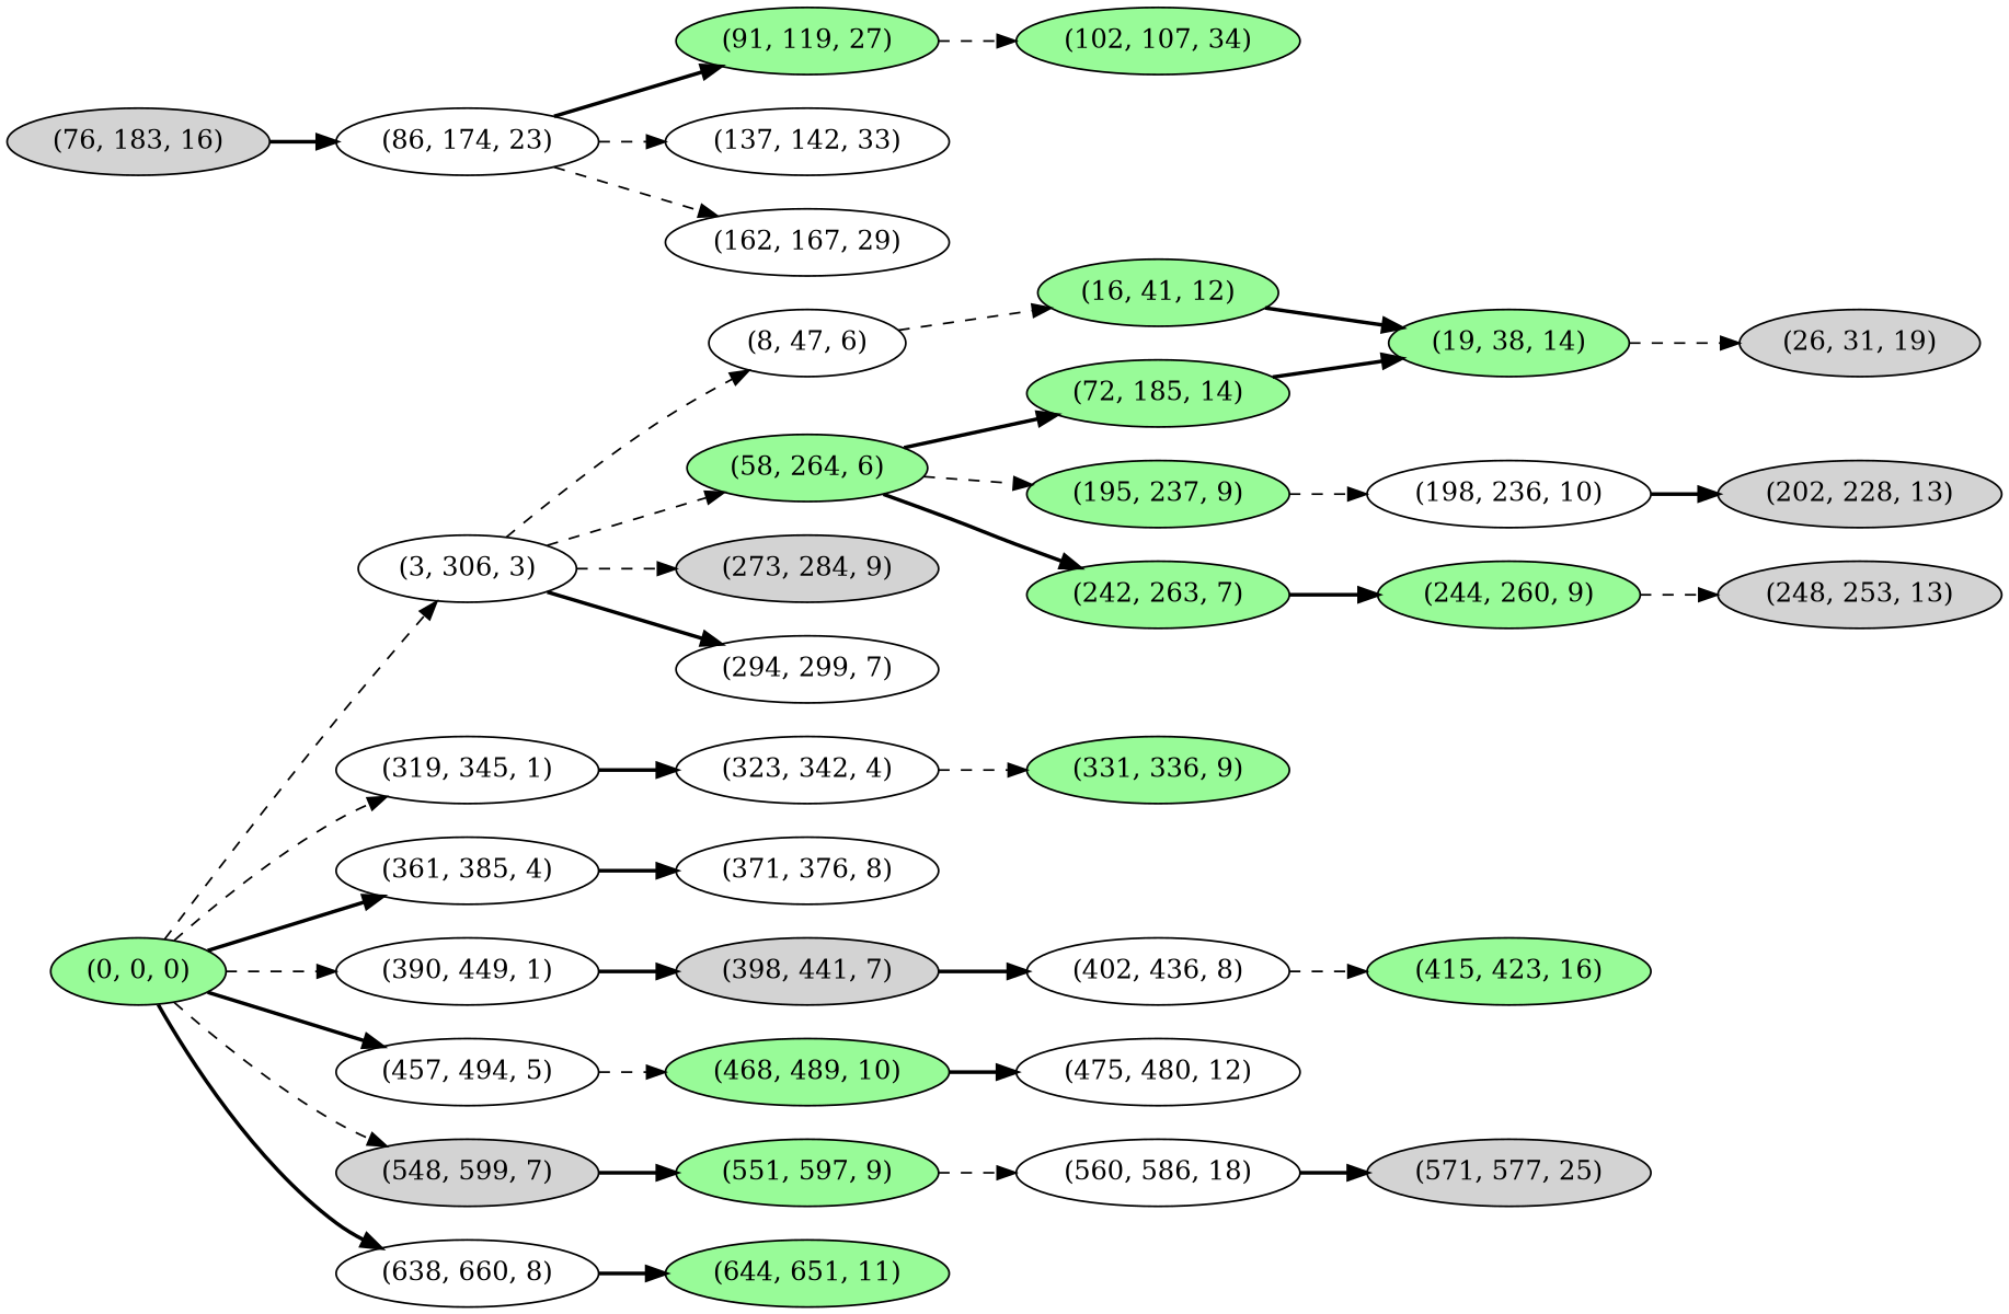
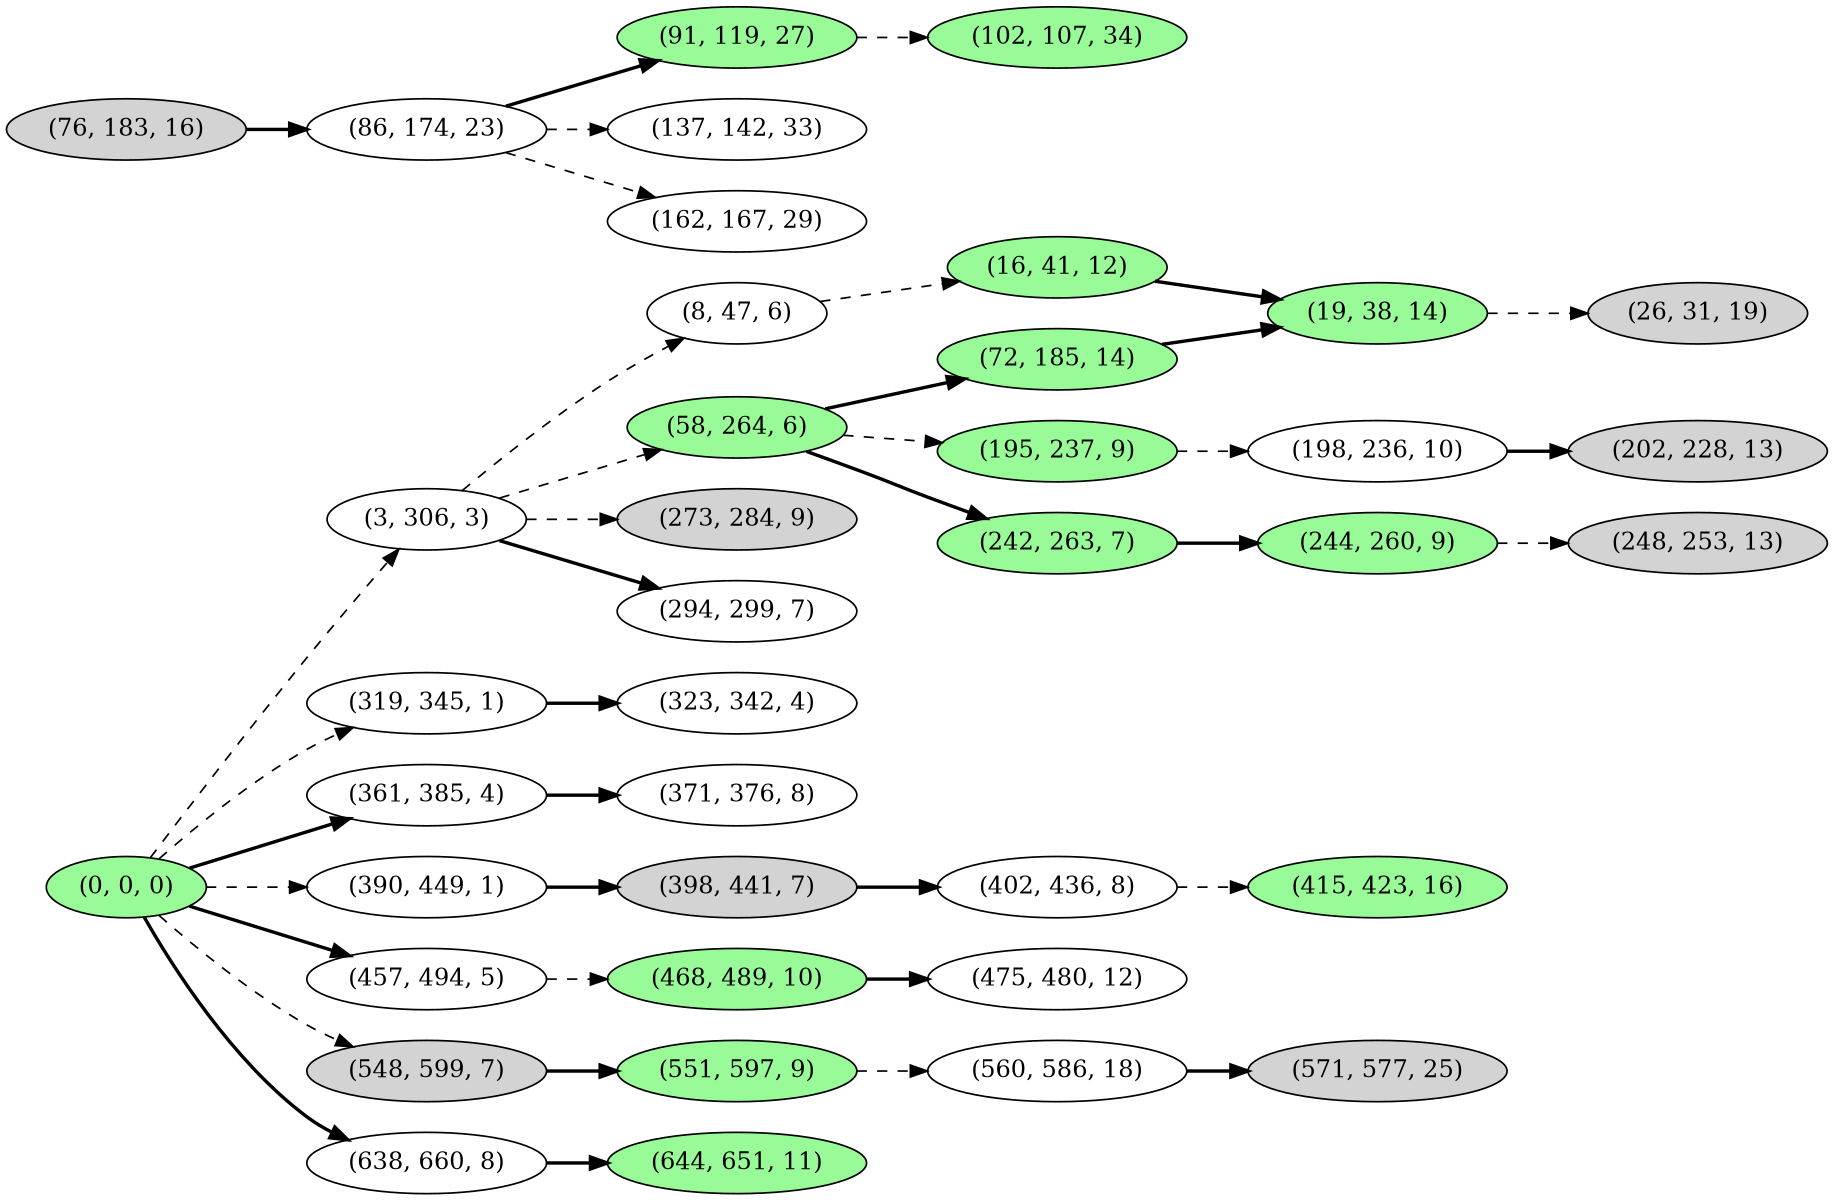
  digraph {
    rankdir=LR
    node [fillcolor=white style=filled]
    edge [style=bold]
    "(0, 0, 0)" [fillcolor=palegreen]
    "(3, 306, 3)"
    "(319, 345, 1)"
    "(361, 385, 4)"
    "(390, 449, 1)"
    "(457, 494, 5)"
    "(548, 599, 7)" [fillcolor=lightgrey]
    "(638, 660, 8)"
    "(8, 47, 6)"
    "(58, 264, 6)" [fillcolor=palegreen]
    "(273, 284, 9)" [fillcolor=lightgrey]
    "(294, 299, 7)"
    "(323, 342, 4)"
    "(371, 376, 8)"
    "(398, 441, 7)" [fillcolor=lightgrey]
    "(468, 489, 10)" [fillcolor=palegreen]
    "(551, 597, 9)" [fillcolor=palegreen]
    "(644, 651, 11)" [fillcolor=palegreen]
    "(16, 41, 12)" [fillcolor=palegreen]
    "(72, 185, 14)" [fillcolor=palegreen]
    "(195, 237, 9)" [fillcolor=palegreen]
    "(242, 263, 7)" [fillcolor=palegreen]
    "(19, 38, 14)" [fillcolor=palegreen]
    "(26, 31, 19)" [fillcolor=lightgrey]
    "(198, 236, 10)"
    "(244, 260, 9)" [fillcolor=palegreen]
    "(76, 183, 16)" [fillcolor=lightgrey]
    "(86, 174, 23)"
    "(91, 119, 27)" [fillcolor=palegreen]
    "(137, 142, 33)"
    "(162, 167, 29)"
    "(102, 107, 34)" [fillcolor=palegreen]
    "(202, 228, 13)" [fillcolor=lightgrey]
    "(248, 253, 13)" [fillcolor=lightgrey]
-   "(331, 336, 9)" [fillcolor=palegreen]
    "(402, 436, 8)"
    "(415, 423, 16)" [fillcolor=palegreen]
    "(475, 480, 12)"
    "(560, 586, 18)"
    "(571, 577, 25)" [fillcolor=lightgrey]
    "(0, 0, 0)" -> "(3, 306, 3)" [style=dashed]
    "(0, 0, 0)" -> "(319, 345, 1)" [style=dashed]
    "(0, 0, 0)" -> "(361, 385, 4)"
    "(0, 0, 0)" -> "(390, 449, 1)" [style=dashed]
    "(0, 0, 0)" -> "(457, 494, 5)"
    "(0, 0, 0)" -> "(548, 599, 7)" [style=dashed]
    "(0, 0, 0)" -> "(638, 660, 8)"
    "(3, 306, 3)" -> "(8, 47, 6)" [style=dashed]
    "(3, 306, 3)" -> "(58, 264, 6)" [style=dashed]
    "(3, 306, 3)" -> "(273, 284, 9)" [style=dashed]
    "(3, 306, 3)" -> "(294, 299, 7)"
    "(319, 345, 1)" -> "(323, 342, 4)"
    "(361, 385, 4)" -> "(371, 376, 8)"
    "(390, 449, 1)" -> "(398, 441, 7)"
    "(457, 494, 5)" -> "(468, 489, 10)" [style=dashed]
    "(548, 599, 7)" -> "(551, 597, 9)"
    "(638, 660, 8)" -> "(644, 651, 11)"
    "(8, 47, 6)" -> "(16, 41, 12)" [style=dashed]
    "(58, 264, 6)" -> "(72, 185, 14)"
    "(58, 264, 6)" -> "(195, 237, 9)" [style=dashed]
    "(58, 264, 6)" -> "(242, 263, 7)"
-   "(323, 342, 4)" -> "(331, 336, 9)" [style=dashed]
    "(398, 441, 7)" -> "(402, 436, 8)"
    "(468, 489, 10)" -> "(475, 480, 12)"
    "(551, 597, 9)" -> "(560, 586, 18)" [style=dashed]
    "(16, 41, 12)" -> "(19, 38, 14)"
    "(72, 185, 14)" -> "(19, 38, 14)"
    "(195, 237, 9)" -> "(198, 236, 10)" [style=dashed]
    "(242, 263, 7)" -> "(244, 260, 9)"
    "(19, 38, 14)" -> "(26, 31, 19)" [style=dashed]
    "(198, 236, 10)" -> "(202, 228, 13)"
    "(244, 260, 9)" -> "(248, 253, 13)" [style=dashed]
    "(76, 183, 16)" -> "(86, 174, 23)"
    "(86, 174, 23)" -> "(91, 119, 27)"
    "(86, 174, 23)" -> "(137, 142, 33)" [style=dashed]
    "(86, 174, 23)" -> "(162, 167, 29)" [style=dashed]
    "(91, 119, 27)" -> "(102, 107, 34)" [style=dashed]
    "(402, 436, 8)" -> "(415, 423, 16)" [style=dashed]
    "(560, 586, 18)" -> "(571, 577, 25)"
  }
